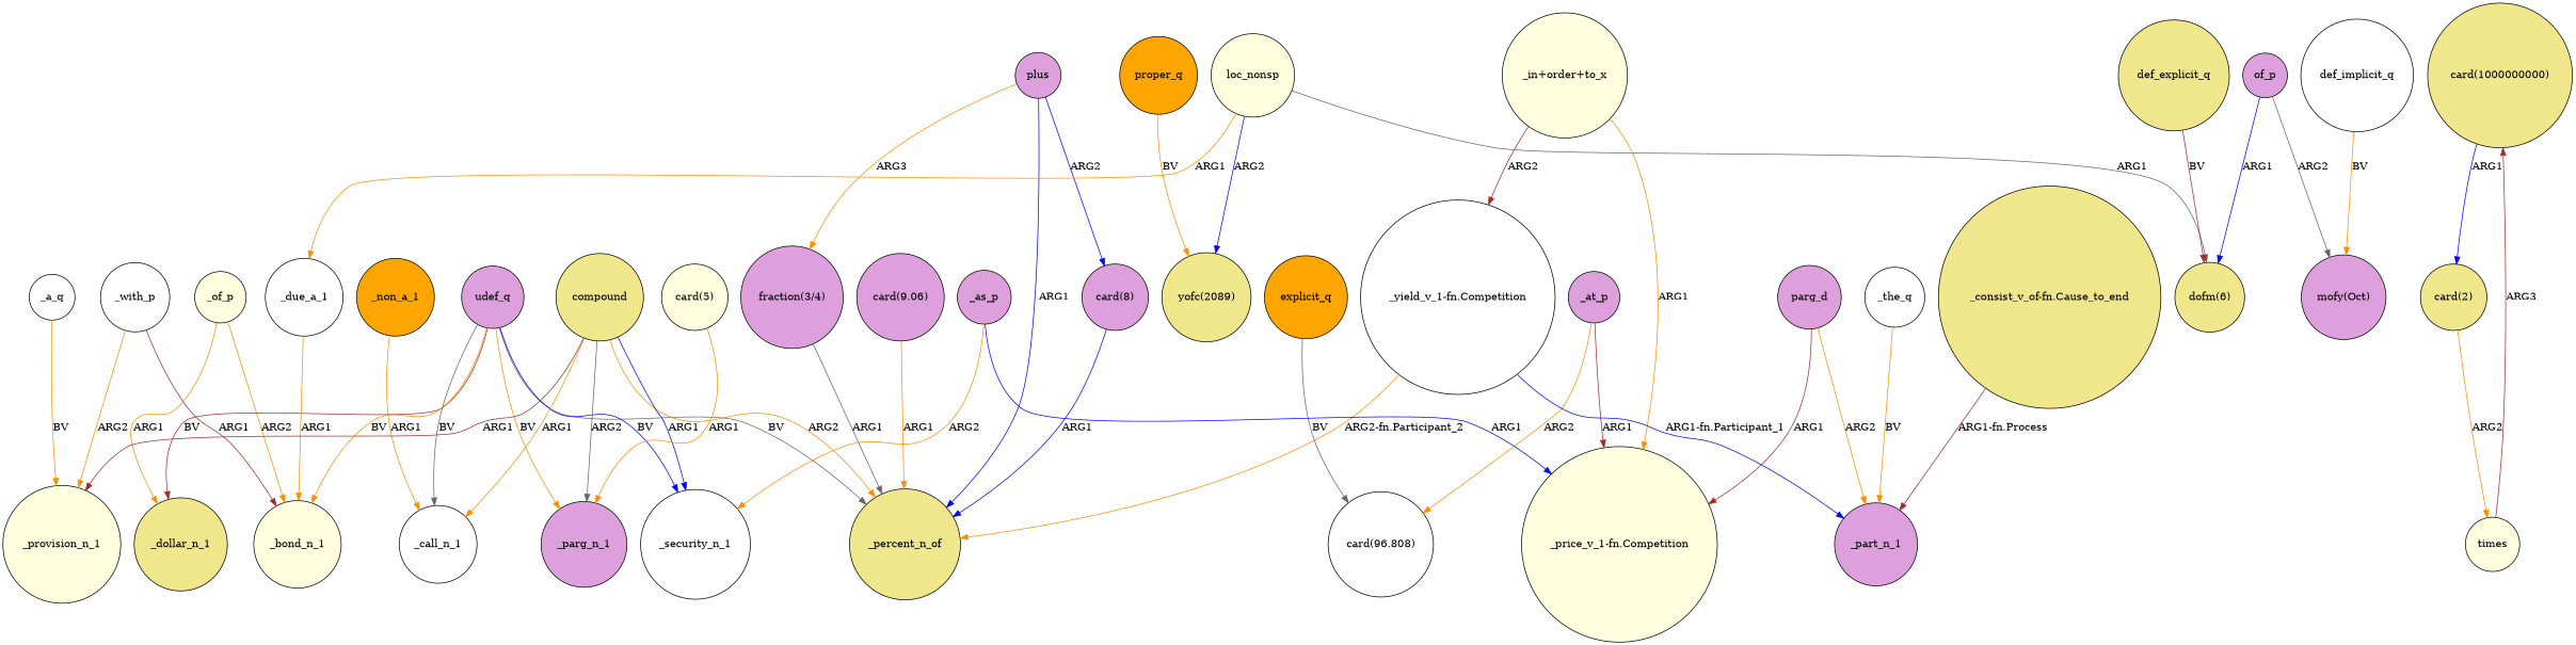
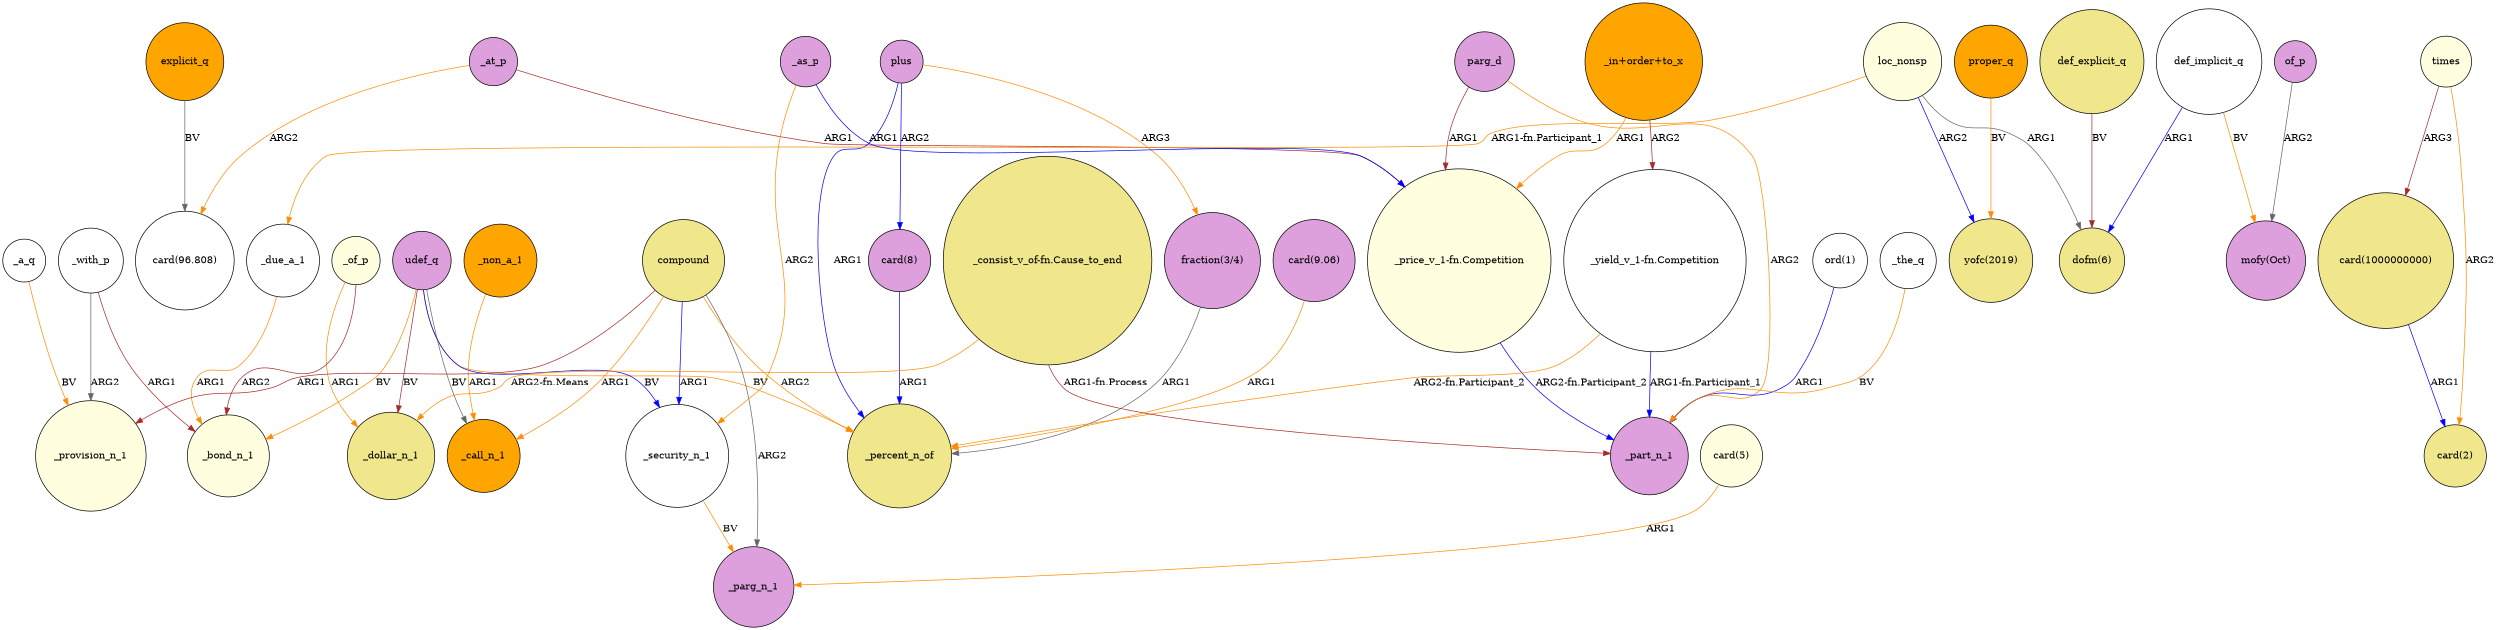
  digraph {
    node [fillcolor=plum shape=circle style=filled]
    edge [color=darkorange]
    _of_p [fillcolor=lightyellow]
    _dollar_n_1 [fillcolor=khaki]
    _bond_n_1 [fillcolor=lightyellow]
    "card(1000000000)" [fillcolor=khaki]
    "card(2)" [fillcolor=khaki]
    udef_q
-   _call_n_1 [fillcolor=white]
+   _call_n_1 [fillcolor=orange]
    _percent_n_of [fillcolor=khaki]
    _security_n_1 [fillcolor=white]
    n10 [label=_parg_n_1]
    _a_q [fillcolor=white]
    _provision_n_1 [fillcolor=lightyellow]
    "card(96.808)" [fillcolor=white]
    _at_p
    "_price_v_1-fn.Competition" [fillcolor=lightyellow]
    _part_n_1
    parg_d
    of_p
    "mofy(Oct)"
    n20 [fillcolor=khaki label="dofm(6)"]
    _with_p [fillcolor=white]
    plus
    "card(8)"
    "fraction(3/4)"
    loc_nonsp [fillcolor=lightyellow]
-   "yofc(2019)" [fillcolor=khaki label="yofc(2089)"]
+   "yofc(2019)" [fillcolor=khaki]
    _due_a_1 [fillcolor=white]
    _non_a_1 [fillcolor=orange]
    compound [fillcolor=khaki]
    times [fillcolor=lightyellow]
-   "_in+order+to_x" [fillcolor=lightyellow]
+   "_in+order+to_x" [fillcolor=orange]
    "_yield_v_1-fn.Competition" [fillcolor=white]
+   "ord(1)" [fillcolor=white]
    def_explicit_q [fillcolor=khaki]
    "_consist_v_of-fn.Cause_to_end" [fillcolor=khaki]
    def_implicit_q [fillcolor=white]
    n37 [fillcolor=orange label=explicit_q]
    "card(5)" [fillcolor=lightyellow]
    "card(9.06)"
    _as_p
    proper_q [fillcolor=orange]
    _the_q [fillcolor=white]
    _of_p -> _dollar_n_1 [label=ARG1]
-   _of_p -> _bond_n_1 [label=ARG2]
+   _of_p -> _bond_n_1 [color=brown label=ARG2]
    "card(1000000000)" -> "card(2)" [color=blue label=ARG1]
    udef_q -> _dollar_n_1 [color=brown label=BV]
    udef_q -> _bond_n_1 [label=BV]
    udef_q -> _call_n_1 [color=gray40 label=BV]
-   udef_q -> _percent_n_of [color=gray40 label=BV]
+   udef_q -> _percent_n_of [label=BV]
    udef_q -> _security_n_1 [color=blue label=BV]
-   udef_q -> n10 [label=BV]
+   _security_n_1 -> n10 [label=BV]
    _a_q -> _provision_n_1 [label=BV]
    _at_p -> "card(96.808)" [label=ARG2]
    _at_p -> "_price_v_1-fn.Competition" [color=brown label=ARG1]
+   "_price_v_1-fn.Competition" -> _part_n_1 [color=blue label="ARG2-fn.Participant_2"]
    parg_d -> "_price_v_1-fn.Competition" [color=brown label=ARG1]
    parg_d -> _part_n_1 [label=ARG2]
    of_p -> "mofy(Oct)" [color=gray40 label=ARG2]
-   of_p -> n20 [color=blue label=ARG1]
+   def_implicit_q -> n20 [color=blue label=ARG1]
    _with_p -> _bond_n_1 [color=brown label=ARG1]
-   _with_p -> _provision_n_1 [label=ARG2]
+   _with_p -> _provision_n_1 [color=gray40 label=ARG2]
    plus -> _percent_n_of [color=blue label=ARG1]
    plus -> "card(8)" [color=blue label=ARG2]
    plus -> "fraction(3/4)" [label=ARG3]
    "card(8)" -> _percent_n_of [color=blue label=ARG1]
    "fraction(3/4)" -> _percent_n_of [color=gray40 label=ARG1]
    loc_nonsp -> n20 [color=gray40 label=ARG1]
    loc_nonsp -> "yofc(2019)" [color=blue label=ARG2]
-   loc_nonsp -> _due_a_1 [label=ARG1]
+   loc_nonsp -> _due_a_1 [label="ARG1-fn.Participant_1"]
    _due_a_1 -> _bond_n_1 [label=ARG1]
    _non_a_1 -> _call_n_1 [label=ARG1]
    compound -> _call_n_1 [label=ARG1]
    compound -> _percent_n_of [label=ARG2]
    compound -> _security_n_1 [color=blue label=ARG1]
    compound -> n10 [color=gray40 label=ARG2]
    compound -> _provision_n_1 [color=brown label=ARG1]
    times -> "card(1000000000)" [color=brown label=ARG3]
-   "card(2)" -> times [label=ARG2]
+   times -> "card(2)" [label=ARG2]
    "_in+order+to_x" -> "_price_v_1-fn.Competition" [label=ARG1]
    "_in+order+to_x" -> "_yield_v_1-fn.Competition" [color=brown label=ARG2]
    "_yield_v_1-fn.Competition" -> _percent_n_of [label="ARG2-fn.Participant_2"]
    "_yield_v_1-fn.Competition" -> _part_n_1 [color=blue label="ARG1-fn.Participant_1"]
+   "ord(1)" -> _part_n_1 [color=blue label=ARG1]
    def_explicit_q -> n20 [color=brown label=BV]
+   "_consist_v_of-fn.Cause_to_end" -> _dollar_n_1 [label="ARG2-fn.Means"]
    "_consist_v_of-fn.Cause_to_end" -> _part_n_1 [color=brown label="ARG1-fn.Process"]
    def_implicit_q -> "mofy(Oct)" [label=BV]
    n37 -> "card(96.808)" [color=gray40 label=BV]
    "card(5)" -> n10 [label=ARG1]
    "card(9.06)" -> _percent_n_of [label=ARG1]
    _as_p -> _security_n_1 [label=ARG2]
    _as_p -> "_price_v_1-fn.Competition" [color=blue label=ARG1]
    proper_q -> "yofc(2019)" [label=BV]
    _the_q -> _part_n_1 [label=BV]
  }
